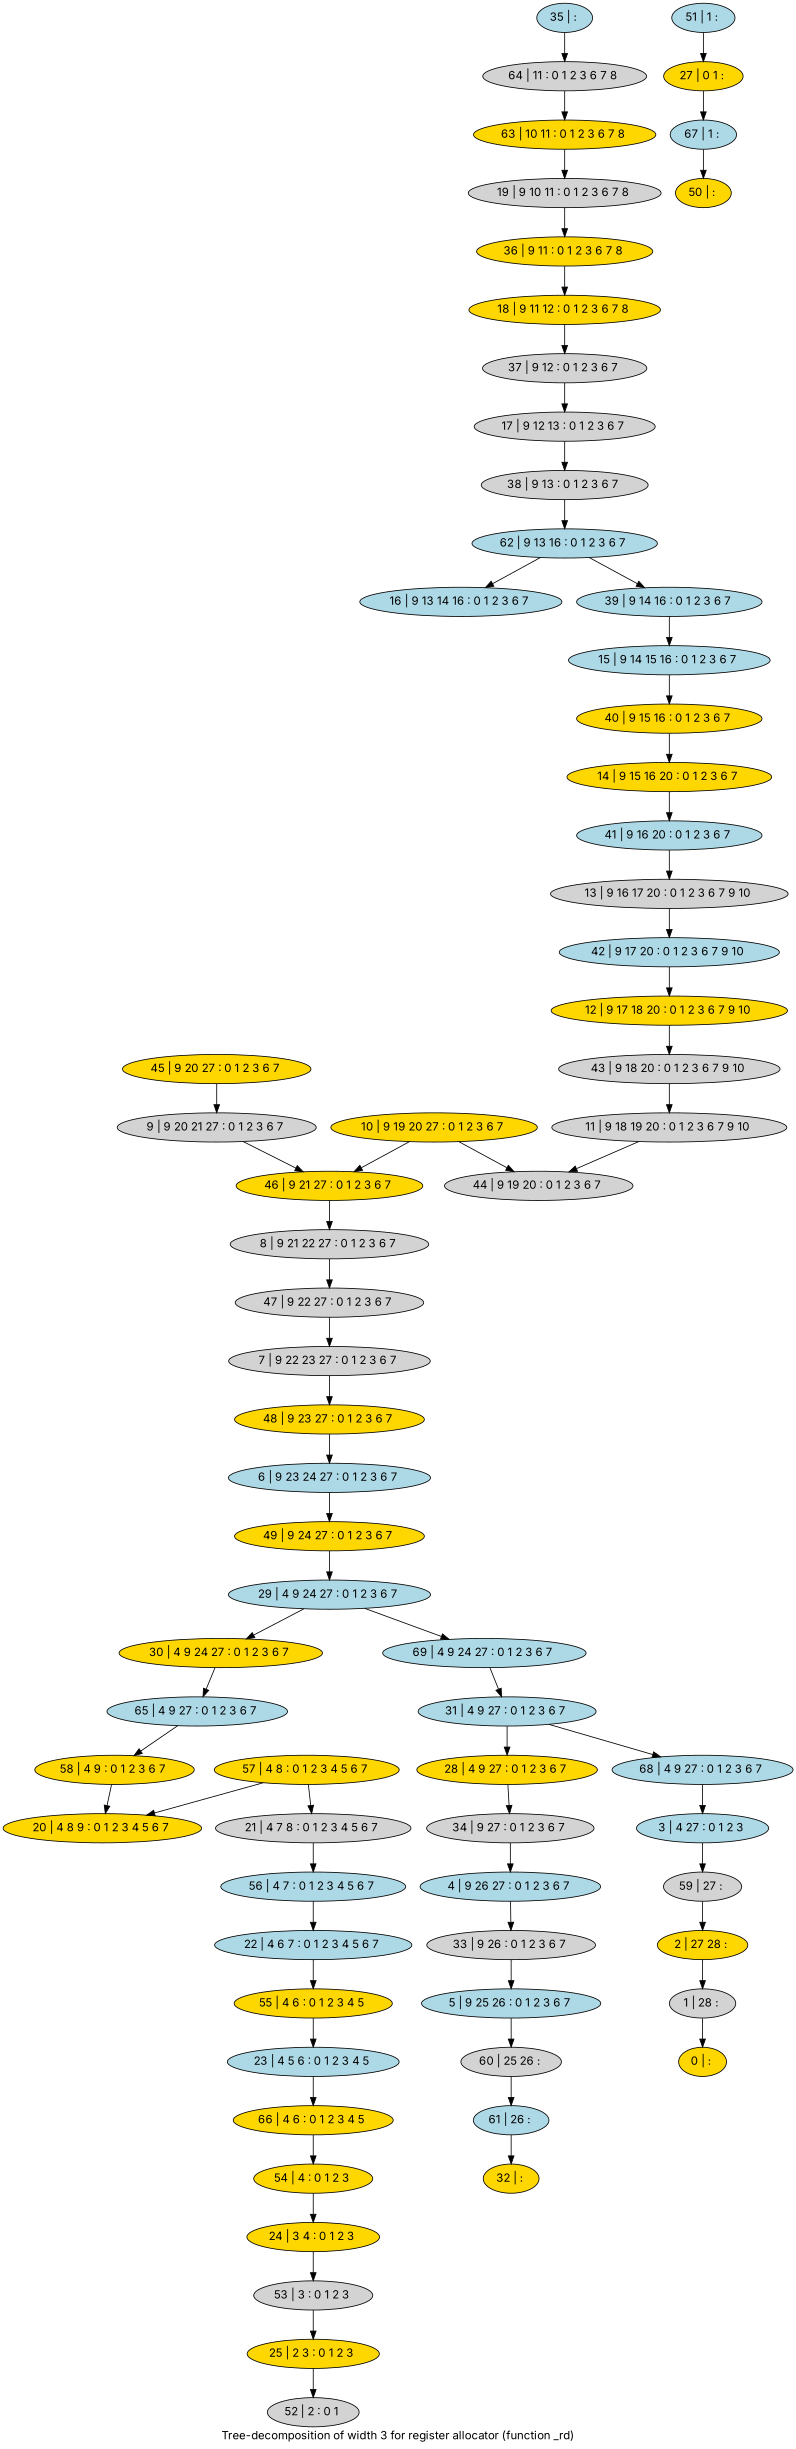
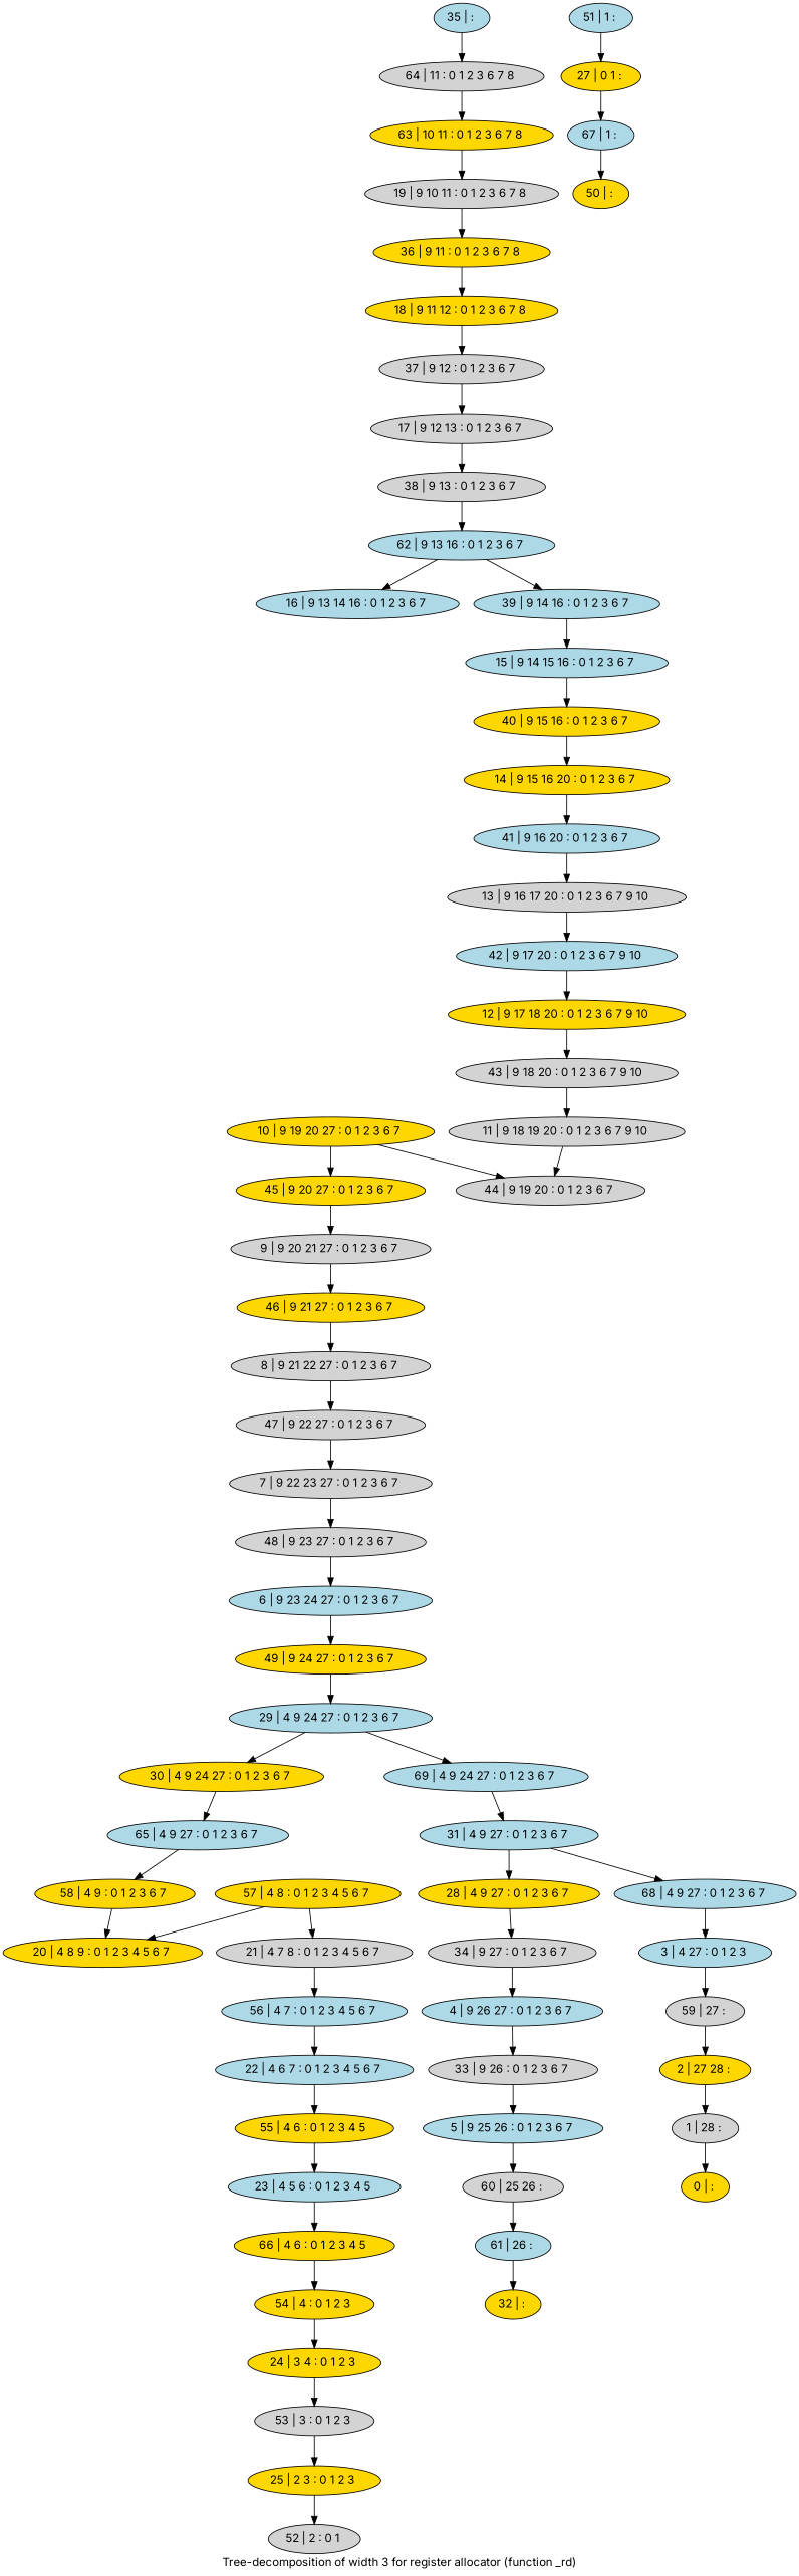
  digraph {
    fontname=Inter
    label="Tree-decomposition of width 3 for register allocator (function _rd)"
    node [fillcolor=gold fontname=Inter style=filled]
    edge [fontname=Inter]
    n1 [label="0 | : "]
    n2 [fillcolor=lightgrey label="1 | 28 : "]
    n3 [label="2 | 27 28 : "]
    n4 [fillcolor=lightblue label="3 | 4 27 : 0 1 2 3 "]
    n5 [fillcolor=lightgrey label="59 | 27 : "]
    n6 [fillcolor=lightblue label="4 | 9 26 27 : 0 1 2 3 6 7 "]
    n7 [fillcolor=lightgrey label="33 | 9 26 : 0 1 2 3 6 7 "]
    n8 [fillcolor=lightblue label="5 | 9 25 26 : 0 1 2 3 6 7 "]
    n9 [fillcolor=lightgrey label="60 | 25 26 : "]
    n10 [fillcolor=lightblue label="61 | 26 : "]
    n11 [fillcolor=lightblue label="6 | 9 23 24 27 : 0 1 2 3 6 7 "]
    n12 [label="49 | 9 24 27 : 0 1 2 3 6 7 "]
    n13 [fillcolor=lightblue label="29 | 4 9 24 27 : 0 1 2 3 6 7 "]
    n14 [fillcolor=lightgrey label="7 | 9 22 23 27 : 0 1 2 3 6 7 "]
-   n15 [label="48 | 9 23 27 : 0 1 2 3 6 7 "]
+   n15 [fillcolor=lightgrey label="48 | 9 23 27 : 0 1 2 3 6 7 "]
    n16 [fillcolor=lightgrey label="8 | 9 21 22 27 : 0 1 2 3 6 7 "]
    n17 [fillcolor=lightgrey label="47 | 9 22 27 : 0 1 2 3 6 7 "]
    n18 [fillcolor=lightgrey label="9 | 9 20 21 27 : 0 1 2 3 6 7 "]
    n19 [label="46 | 9 21 27 : 0 1 2 3 6 7 "]
    n20 [label="10 | 9 19 20 27 : 0 1 2 3 6 7 "]
    n21 [label="45 | 9 20 27 : 0 1 2 3 6 7 "]
    n22 [fillcolor=lightgrey label="44 | 9 19 20 : 0 1 2 3 6 7 "]
    n23 [fillcolor=lightgrey label="11 | 9 18 19 20 : 0 1 2 3 6 7 9 10 "]
    n24 [label="12 | 9 17 18 20 : 0 1 2 3 6 7 9 10 "]
    n25 [fillcolor=lightgrey label="43 | 9 18 20 : 0 1 2 3 6 7 9 10 "]
    n26 [fillcolor=lightgrey label="13 | 9 16 17 20 : 0 1 2 3 6 7 9 10 "]
    n27 [fillcolor=lightblue label="42 | 9 17 20 : 0 1 2 3 6 7 9 10 "]
    n28 [label="14 | 9 15 16 20 : 0 1 2 3 6 7 "]
    n29 [fillcolor=lightblue label="41 | 9 16 20 : 0 1 2 3 6 7 "]
    n30 [fillcolor=lightblue label="15 | 9 14 15 16 : 0 1 2 3 6 7 "]
    n31 [label="40 | 9 15 16 : 0 1 2 3 6 7 "]
    n32 [fillcolor=lightblue label="16 | 9 13 14 16 : 0 1 2 3 6 7 "]
    n33 [fillcolor=lightblue label="39 | 9 14 16 : 0 1 2 3 6 7 "]
    n34 [fillcolor=lightgrey label="17 | 9 12 13 : 0 1 2 3 6 7 "]
    n35 [fillcolor=lightgrey label="38 | 9 13 : 0 1 2 3 6 7 "]
    n36 [fillcolor=lightblue label="62 | 9 13 16 : 0 1 2 3 6 7 "]
    n37 [label="18 | 9 11 12 : 0 1 2 3 6 7 8 "]
    n38 [fillcolor=lightgrey label="37 | 9 12 : 0 1 2 3 6 7 "]
    n39 [fillcolor=lightgrey label="19 | 9 10 11 : 0 1 2 3 6 7 8 "]
    n40 [label="36 | 9 11 : 0 1 2 3 6 7 8 "]
    n41 [label="20 | 4 8 9 : 0 1 2 3 4 5 6 7 "]
    n42 [label="57 | 4 8 : 0 1 2 3 4 5 6 7 "]
    n43 [fillcolor=lightgrey label="21 | 4 7 8 : 0 1 2 3 4 5 6 7 "]
    n44 [fillcolor=lightblue label="56 | 4 7 : 0 1 2 3 4 5 6 7 "]
    n45 [fillcolor=lightblue label="22 | 4 6 7 : 0 1 2 3 4 5 6 7 "]
    n46 [label="55 | 4 6 : 0 1 2 3 4 5 "]
    n47 [fillcolor=lightblue label="23 | 4 5 6 : 0 1 2 3 4 5 "]
    n48 [label="66 | 4 6 : 0 1 2 3 4 5 "]
    n49 [label="54 | 4 : 0 1 2 3 "]
    n50 [label="24 | 3 4 : 0 1 2 3 "]
    n51 [fillcolor=lightgrey label="53 | 3 : 0 1 2 3 "]
    n52 [label="25 | 2 3 : 0 1 2 3 "]
    n53 [fillcolor=lightgrey label="52 | 2 : 0 1 "]
    n54 [fillcolor=lightblue label="51 | 1 : "]
    n55 [label="27 | 0 1 : "]
    n56 [fillcolor=lightblue label="67 | 1 : "]
    n57 [label="50 | : "]
    n58 [label="28 | 4 9 27 : 0 1 2 3 6 7 "]
    n59 [fillcolor=lightgrey label="34 | 9 27 : 0 1 2 3 6 7 "]
    n60 [label="30 | 4 9 24 27 : 0 1 2 3 6 7 "]
    n61 [fillcolor=lightblue label="69 | 4 9 24 27 : 0 1 2 3 6 7 "]
    n62 [fillcolor=lightblue label="65 | 4 9 27 : 0 1 2 3 6 7 "]
    n63 [fillcolor=lightblue label="31 | 4 9 27 : 0 1 2 3 6 7 "]
    n64 [label="58 | 4 9 : 0 1 2 3 6 7 "]
    n65 [fillcolor=lightblue label="68 | 4 9 27 : 0 1 2 3 6 7 "]
    n66 [label="32 | : "]
    n67 [fillcolor=lightblue label="35 | : "]
    n68 [fillcolor=lightgrey label="64 | 11 : 0 1 2 3 6 7 8 "]
    n69 [label="63 | 10 11 : 0 1 2 3 6 7 8 "]
    n2 -> n1
    n3 -> n2
    n4 -> n5
    n5 -> n3
    n6 -> n7
    n7 -> n8
    n8 -> n9
    n9 -> n10
    n10 -> n66
    n11 -> n12
    n12 -> n13
    n13 -> n60
    n13 -> n61
    n14 -> n15
    n15 -> n11
    n16 -> n17
    n17 -> n14
    n18 -> n19
    n19 -> n16
-   n20 -> n19
+   n20 -> n21
    n20 -> n22
    n21 -> n18
    n23 -> n22
    n24 -> n25
    n25 -> n23
    n26 -> n27
    n27 -> n24
    n28 -> n29
    n29 -> n26
    n30 -> n31
    n31 -> n28
    n33 -> n30
    n34 -> n35
    n35 -> n36
    n36 -> n32
    n36 -> n33
    n37 -> n38
    n38 -> n34
    n39 -> n40
    n40 -> n37
    n42 -> n41
    n42 -> n43
    n43 -> n44
    n44 -> n45
    n45 -> n46
    n46 -> n47
    n47 -> n48
    n48 -> n49
    n49 -> n50
    n50 -> n51
    n51 -> n52
    n52 -> n53
    n54 -> n55
    n55 -> n56
    n56 -> n57
    n58 -> n59
    n59 -> n6
    n60 -> n62
    n61 -> n63
    n62 -> n64
    n63 -> n58
    n63 -> n65
    n64 -> n41
    n65 -> n4
    n67 -> n68
    n68 -> n69
    n69 -> n39
  }
